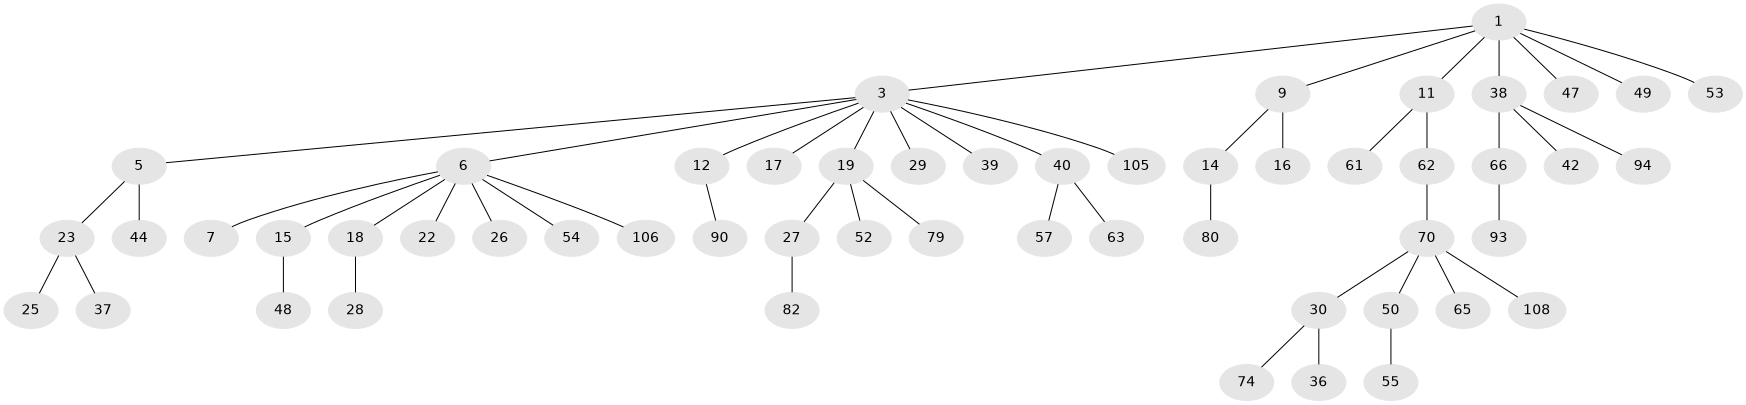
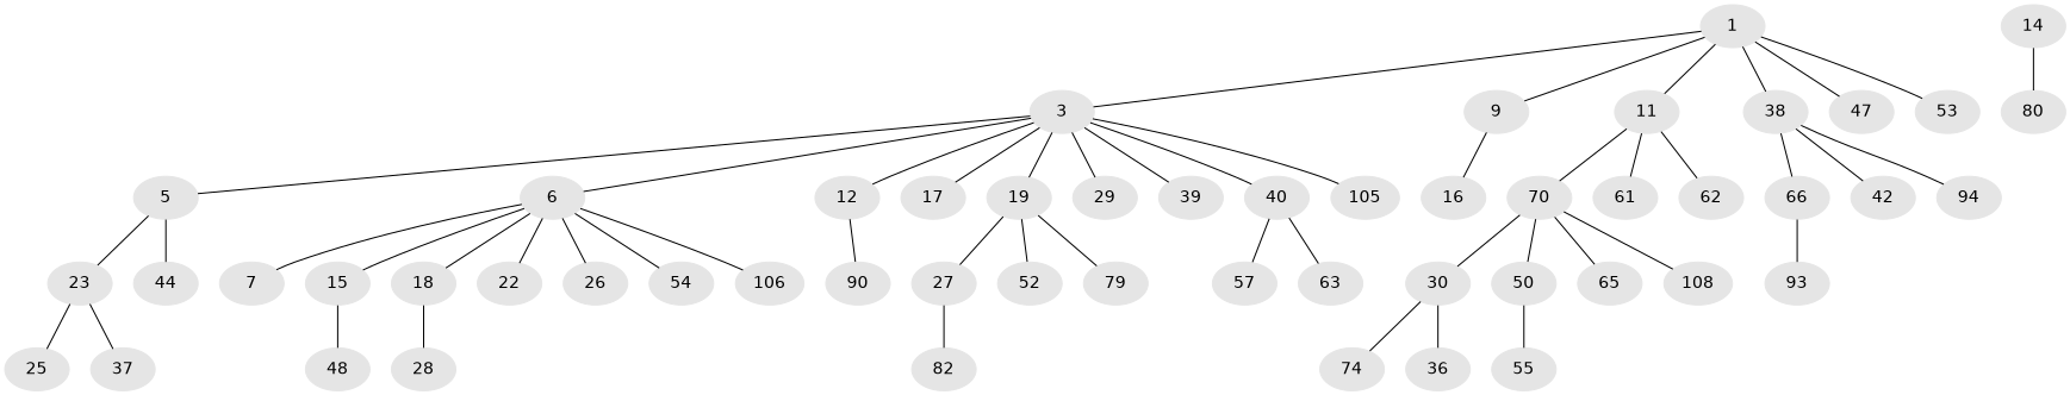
  graph {
    fontname="DejaVu Sans"
    node [color=gray90 fontname="DejaVu Sans" style=filled]
    edge [fontname="DejaVu Sans"]
    1 [super="+2"]
    3 [super="+4+10+89+87+95+84+35+33+64"]
    9 [super="+45+68+59+60+21+24"]
    11 [super="+41+77+86+99+70+58+43+32"]
    38
    47
-   49 [super="+76"]
    53
    5
    6
    12 [super="+13"]
    17
    19
    29
    39
    40
    105
    14 [super="+46"]
    16
    n20 [label=70]
    61
    62
    66 [super="+78"]
    42 [super="+107"]
    94
    23 [super="+31"]
    44
    7 [super="+103+8"]
    15
    18 [super="+56+98+74+81"]
    22
    26
    54
    106
    90
    27
    52 [super="+91"]
    79
    57
    63
    25
    37
    48
    28
    80
    30 [super="+72+92+67"]
    50 [super="+88"]
    65
    108
    93
    82
    n52 [label=74 super="+75"]
    36
    55 [super="+69"]
    1 -- 3
    1 -- 9
    1 -- 11
    1 -- 38
    1 -- 47
-   1 -- 49
    1 -- 53
    3 -- 5
    3 -- 6
    3 -- 12
    3 -- 17
    3 -- 19
    3 -- 29
    3 -- 39
    3 -- 40
    3 -- 105
-   9 -- 14
    9 -- 16
-   62 -- n20
+   11 -- n20
    11 -- 61
    11 -- 62
    38 -- 66
    38 -- 42
    38 -- 94
    5 -- 23
    5 -- 44
    6 -- 7
    6 -- 15
    6 -- 18
    6 -- 22
    6 -- 26
    6 -- 54
    6 -- 106
    12 -- 90
    19 -- 27
    19 -- 52
    19 -- 79
    40 -- 57
    40 -- 63
    14 -- 80
    n20 -- 30
    n20 -- 50
    n20 -- 65
    n20 -- 108
    66 -- 93
    23 -- 25
    23 -- 37
    15 -- 48
    18 -- 28
    27 -- 82
    30 -- n52
    30 -- 36
    50 -- 55
  }
